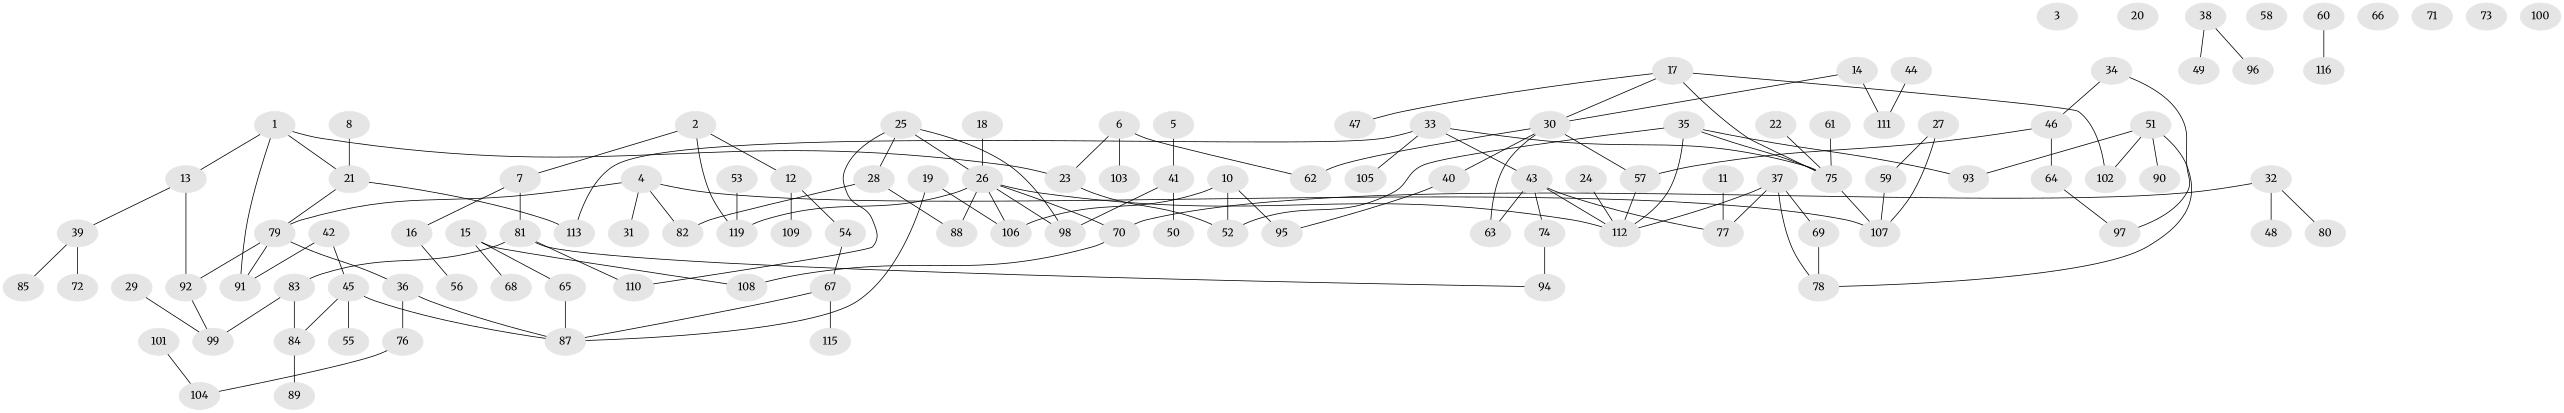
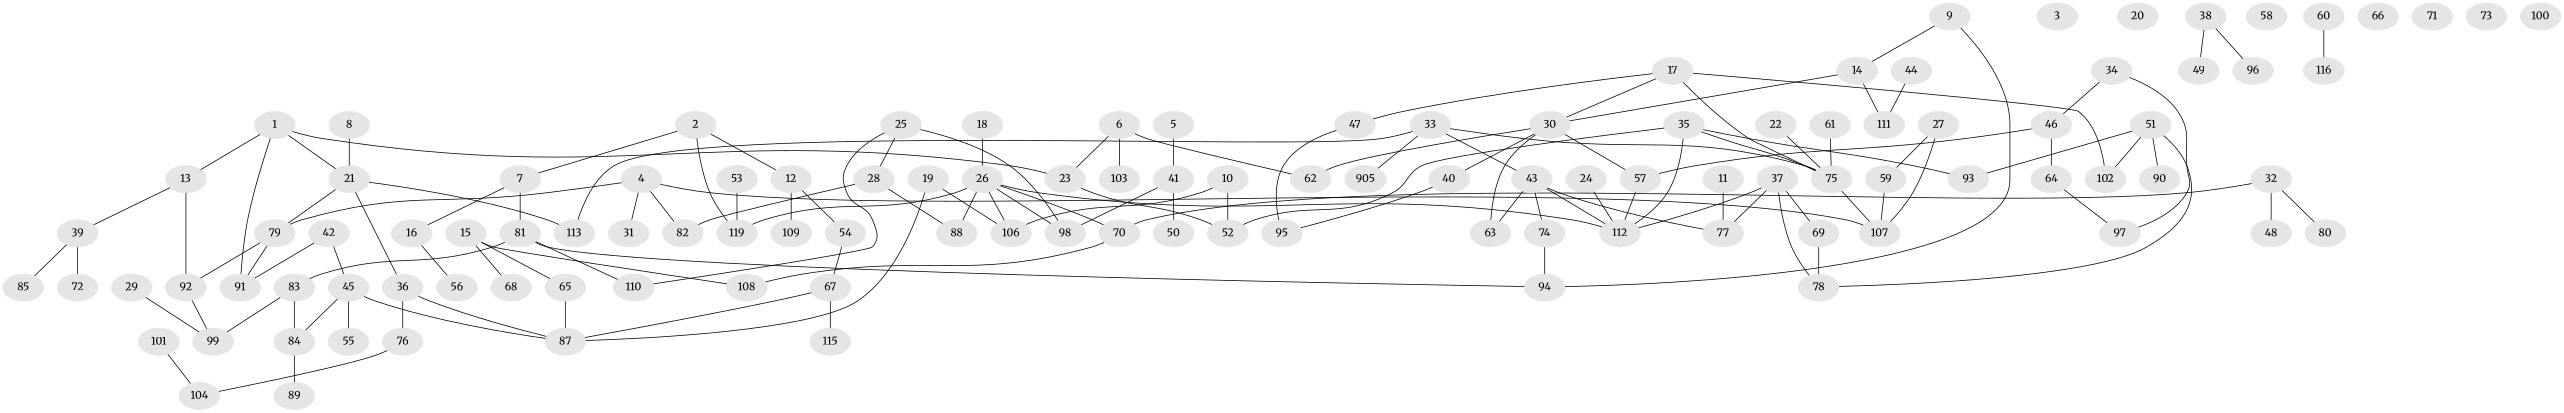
  graph {
    fontname=Merriweather
    node [color=gray90 fontname=Merriweather style=filled]
    edge [fontname=Merriweather]
    1
    13
    21
    23
    91
    39
    92
    79
    36
    113
    52
    2
    7
    12
    n15 [label=119]
    16
    81
    54
    109
    3
    4
    31
    82
    107
    5
    41
    98
    50
    6
    62
    103
    56
    94
    110
    83
    8
+   9
    14
    30
    111
    10
    95
    106
    11
    77
    67
    72
    85
    99
    40
    57
    63
    15
    65
    68
    108
    87
    17
    47
    75
    102
    18
    26
    112
    70
    88
    19
    20
    76
    22
    24
    25
    28
    27
    59
    29
    32
    48
    80
    33
    43
-   105
+   105 [label=905]
    74
    34
    46
    97
    64
    35
    93
    104
    37
    69
    78
    38
    49
    96
    42
    45
    55
    84
    44
    89
    51
    90
    53
    115
    58
    60
    116
    61
    66
    71
    73
    100
    101
    1 -- 13
    1 -- 21
    1 -- 23
    1 -- 91
    13 -- 39
    13 -- 92
    21 -- 79
-   79 -- 36
+   21 -- 36
    21 -- 113
    23 -- 52
    39 -- 72
    39 -- 85
    92 -- 99
    79 -- 91
    79 -- 92
    36 -- 87
    36 -- 76
    2 -- 7
    2 -- 12
    2 -- n15
    7 -- 16
    7 -- 81
    12 -- 54
    12 -- 109
    16 -- 56
    81 -- 94
    81 -- 110
    81 -- 83
    54 -- 67
    4 -- 79
    4 -- 31
    4 -- 82
    4 -- 107
    5 -- 41
    41 -- 98
    41 -- 50
    6 -- 23
    6 -- 62
    6 -- 103
    83 -- 99
    83 -- 84
    8 -- 21
+   9 -- 94
+   9 -- 14
    14 -- 30
    14 -- 111
    30 -- 62
    30 -- 40
    30 -- 57
    30 -- 63
    10 -- 52
-   10 -- 95
+   47 -- 95
    10 -- 106
    11 -- 77
    67 -- 87
    67 -- 115
    40 -- 95
    57 -- 112
    15 -- 65
    15 -- 68
    15 -- 108
    65 -- 87
    17 -- 30
    17 -- 47
    17 -- 75
    17 -- 102
    75 -- 107
    18 -- 26
    26 -- n15
    26 -- 98
    26 -- 106
    26 -- 112
    26 -- 70
    26 -- 88
    70 -- 108
    19 -- 106
    19 -- 87
    76 -- 104
    22 -- 75
    24 -- 112
    25 -- 98
    25 -- 110
-   25 -- 26
    25 -- 28
    28 -- 82
    28 -- 88
    27 -- 107
    27 -- 59
    59 -- 107
    29 -- 99
    32 -- 70
    32 -- 48
    32 -- 80
    33 -- 113
    33 -- 75
    33 -- 43
    33 -- 105
    43 -- 77
    43 -- 63
    43 -- 112
    43 -- 74
    74 -- 94
    34 -- 46
    34 -- 97
    46 -- 57
    46 -- 64
    64 -- 97
    35 -- 52
    35 -- 75
    35 -- 112
    35 -- 93
    37 -- 77
    37 -- 112
    37 -- 69
    37 -- 78
    69 -- 78
    38 -- 49
    38 -- 96
    42 -- 91
    42 -- 45
    45 -- 87
    45 -- 55
    45 -- 84
    84 -- 89
    44 -- 111
    51 -- 102
    51 -- 93
    51 -- 78
    51 -- 90
    53 -- n15
    60 -- 116
    61 -- 75
    101 -- 104
  }
